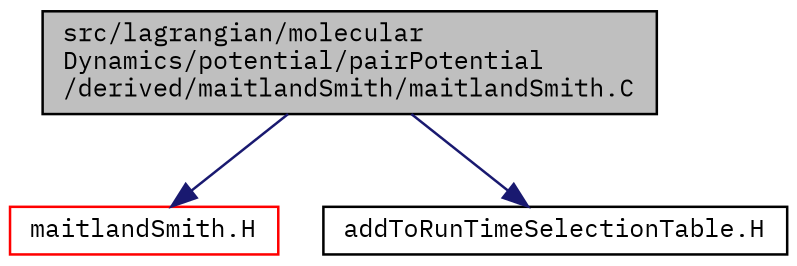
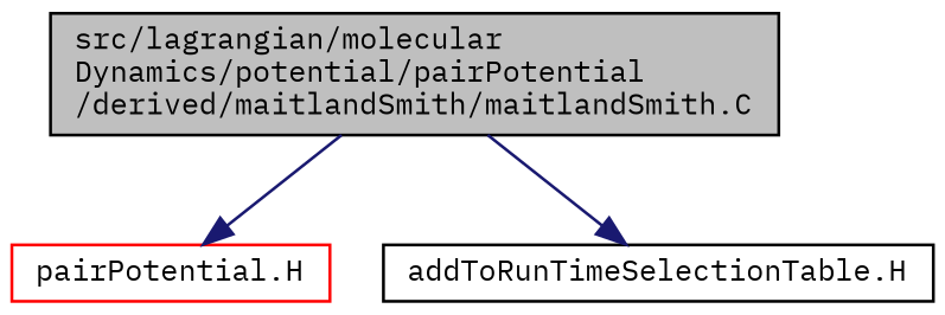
  digraph {
    fontname="IBM Plex Mono"
    node [color=black fontname="IBM Plex Mono" fontsize=10 shape=record]
    edge [color=midnightblue fontname="IBM Plex Mono" fontsize=10 labelfontname=Helvetica labelfontsize=10 style=solid]
    n1 [fillcolor=grey75 fontcolor=black height=0.2 label="src/lagrangian/molecular\lDynamics/potential/pairPotential\l/derived/maitlandSmith/maitlandSmith.C" style=filled width=0.4]
-   n2 [color=red height=0.2 label="maitlandSmith.H" width=0.4]
+   n2 [color=red height=0.2 label="pairPotential.H" width=0.4]
    n3 [height=0.2 label="addToRunTimeSelectionTable.H" width=0.4]
    n1 -> n2
    n1 -> n3
  }
